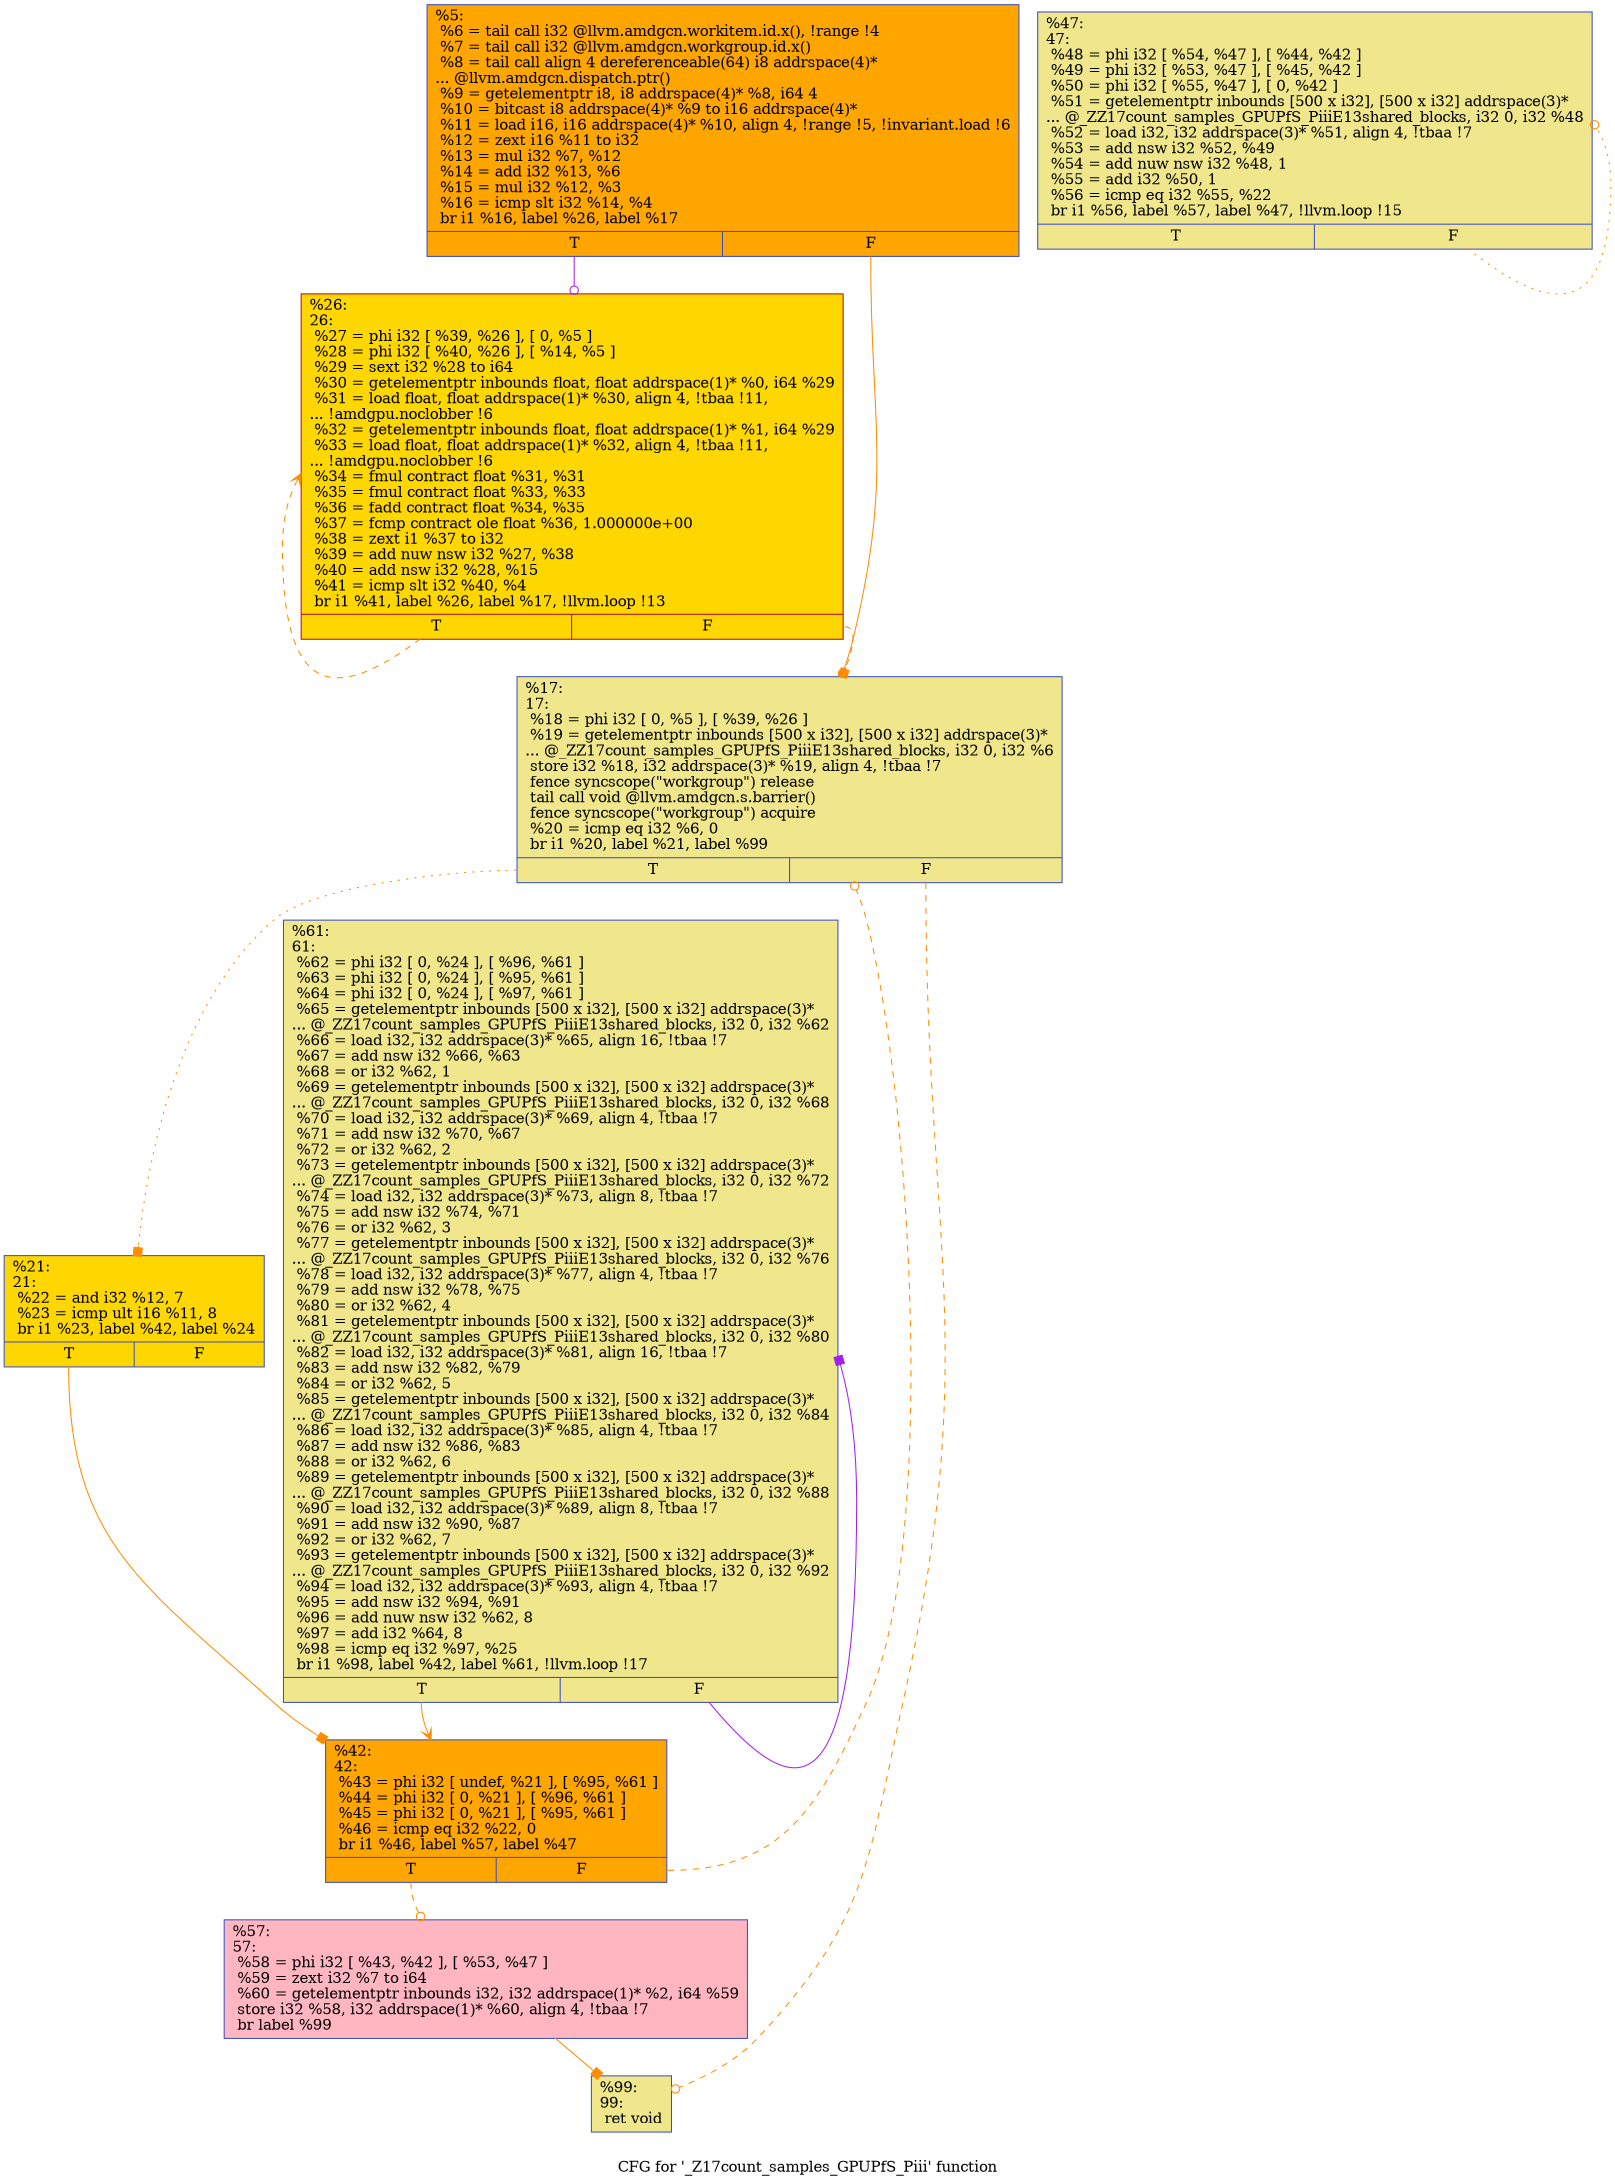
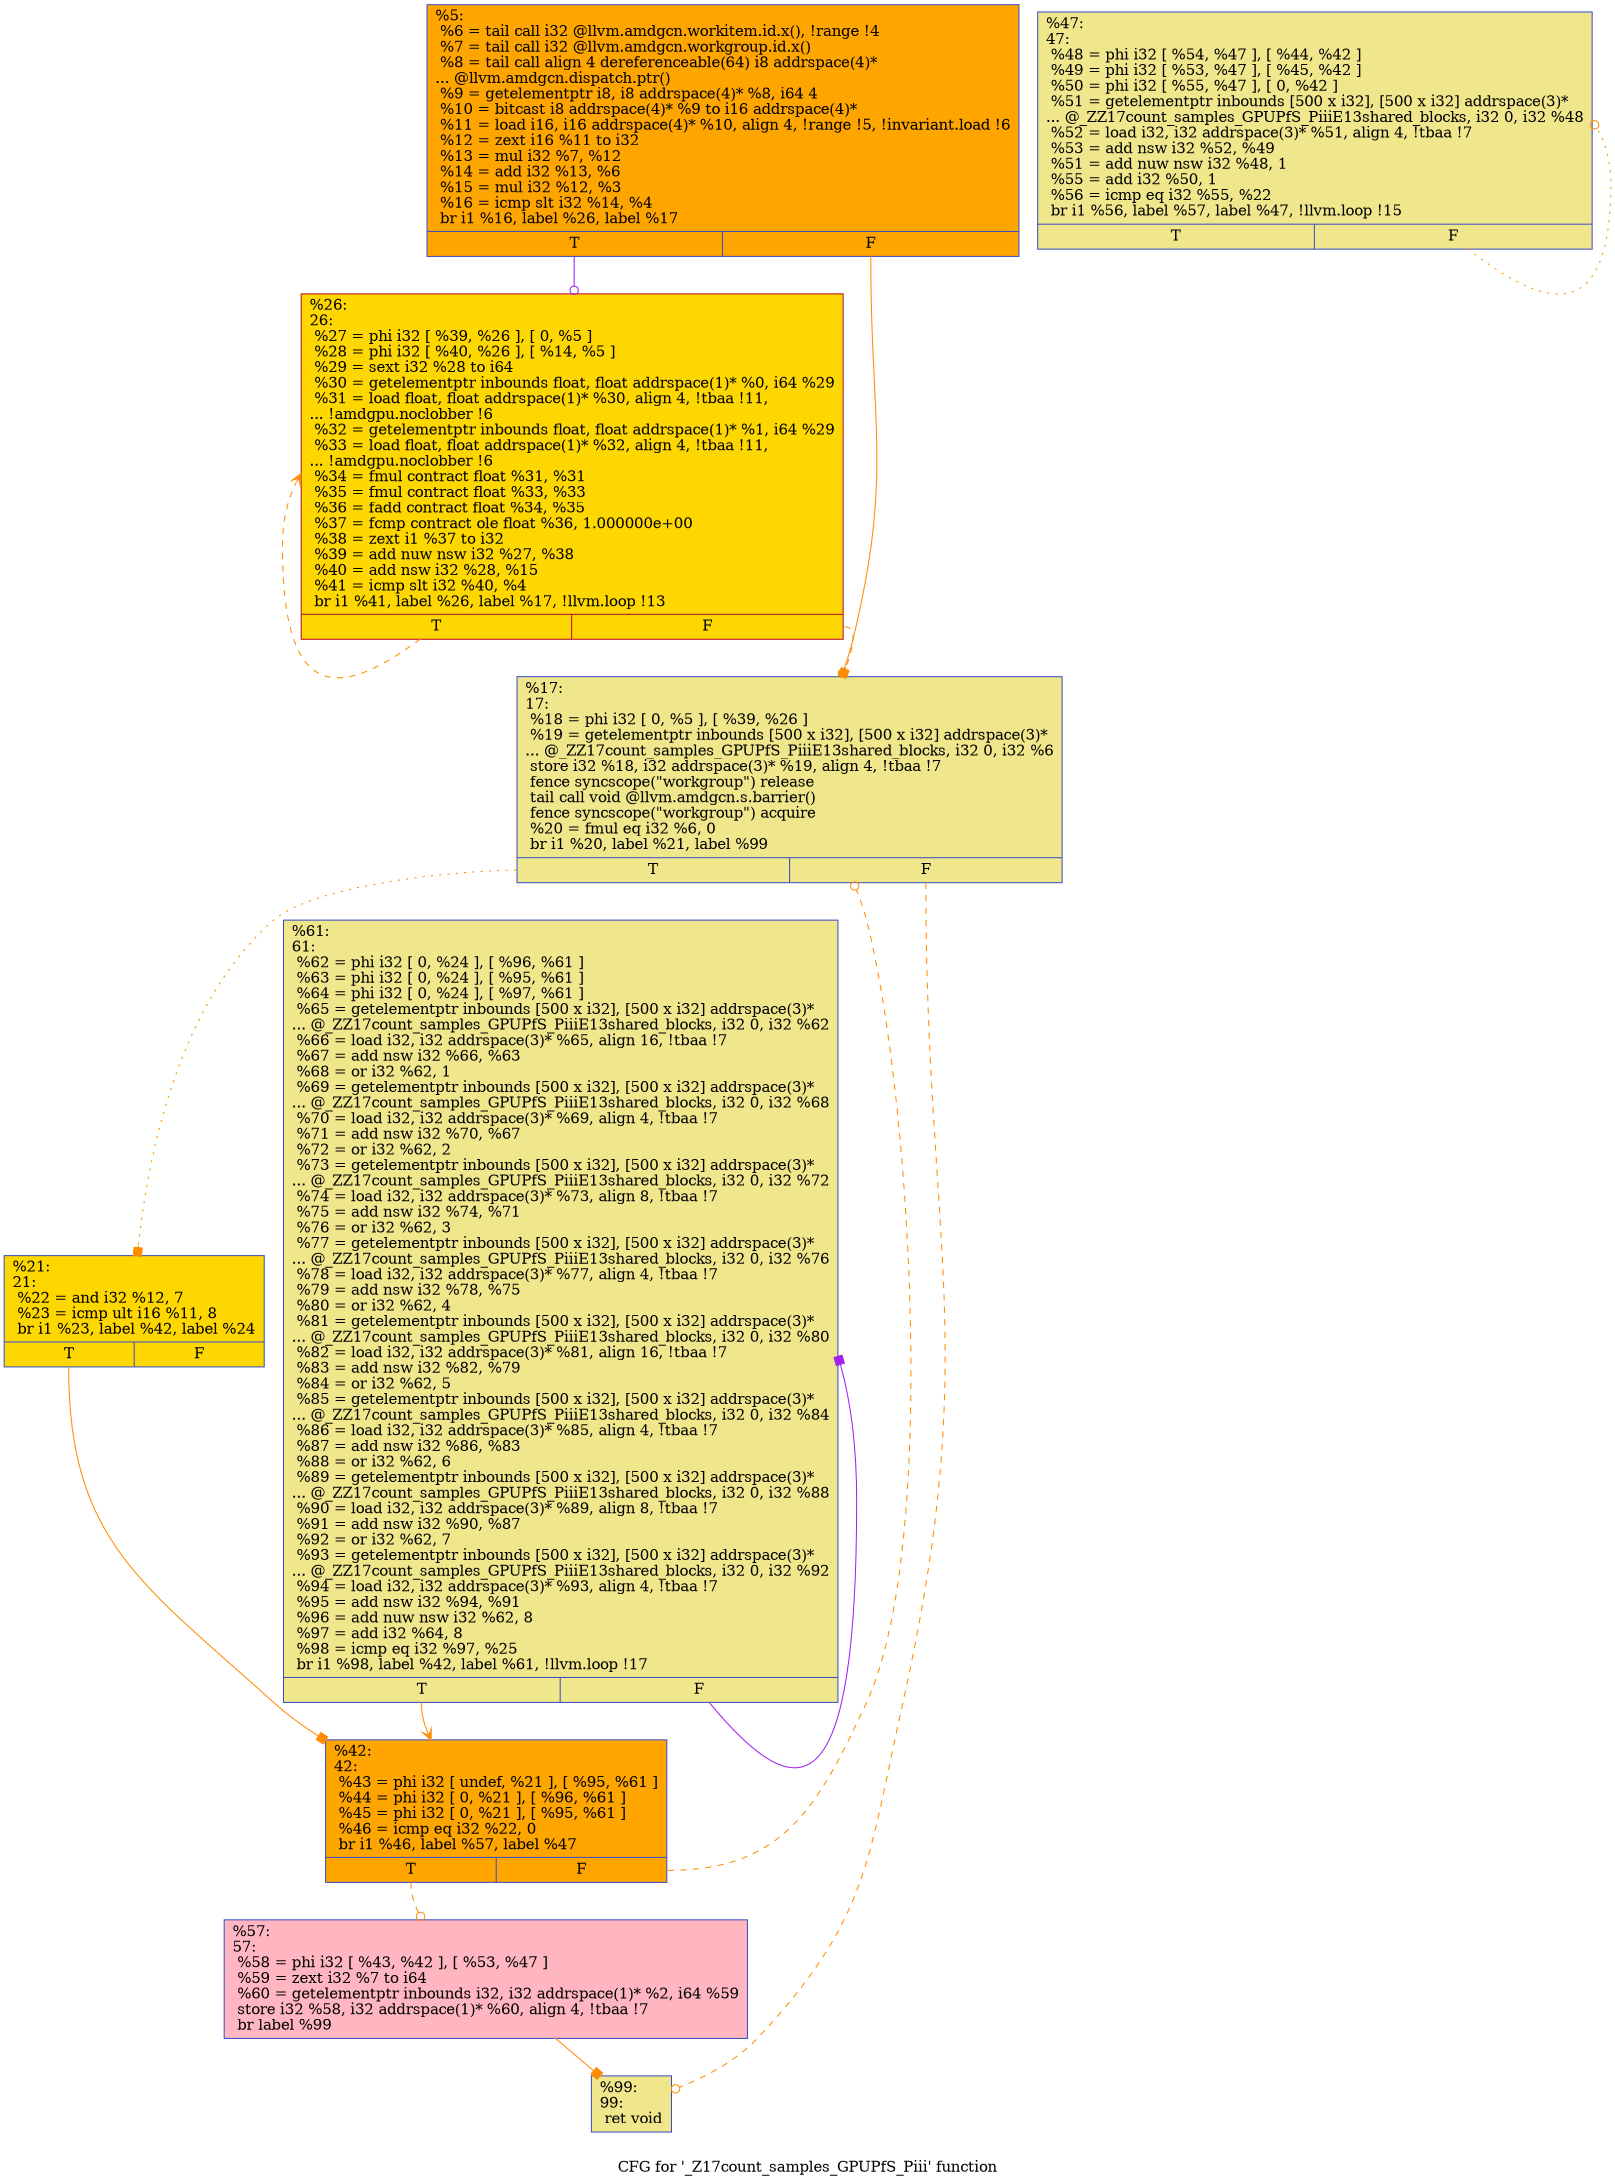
  digraph {
    label="CFG for '_Z17count_samples_GPUPfS_Piii' function"
    node [color="#3d50c3ff" fillcolor=khaki shape=record style=filled]
    edge [arrowhead=odot color=darkorange style=solid tailport=s0]
    n1 [fillcolor=orange label="{%5:\l  %6 = tail call i32 @llvm.amdgcn.workitem.id.x(), !range !4\l  %7 = tail call i32 @llvm.amdgcn.workgroup.id.x()\l  %8 = tail call align 4 dereferenceable(64) i8 addrspace(4)*\l... @llvm.amdgcn.dispatch.ptr()\l  %9 = getelementptr i8, i8 addrspace(4)* %8, i64 4\l  %10 = bitcast i8 addrspace(4)* %9 to i16 addrspace(4)*\l  %11 = load i16, i16 addrspace(4)* %10, align 4, !range !5, !invariant.load !6\l  %12 = zext i16 %11 to i32\l  %13 = mul i32 %7, %12\l  %14 = add i32 %13, %6\l  %15 = mul i32 %12, %3\l  %16 = icmp slt i32 %14, %4\l  br i1 %16, label %26, label %17\l|{<s0>T|<s1>F}}"]
    n2 [color="#b70d28ff" fillcolor=gold label="{%26:\l26:                                               \l  %27 = phi i32 [ %39, %26 ], [ 0, %5 ]\l  %28 = phi i32 [ %40, %26 ], [ %14, %5 ]\l  %29 = sext i32 %28 to i64\l  %30 = getelementptr inbounds float, float addrspace(1)* %0, i64 %29\l  %31 = load float, float addrspace(1)* %30, align 4, !tbaa !11,\l... !amdgpu.noclobber !6\l  %32 = getelementptr inbounds float, float addrspace(1)* %1, i64 %29\l  %33 = load float, float addrspace(1)* %32, align 4, !tbaa !11,\l... !amdgpu.noclobber !6\l  %34 = fmul contract float %31, %31\l  %35 = fmul contract float %33, %33\l  %36 = fadd contract float %34, %35\l  %37 = fcmp contract ole float %36, 1.000000e+00\l  %38 = zext i1 %37 to i32\l  %39 = add nuw nsw i32 %27, %38\l  %40 = add nsw i32 %28, %15\l  %41 = icmp slt i32 %40, %4\l  br i1 %41, label %26, label %17, !llvm.loop !13\l|{<s0>T|<s1>F}}"]
-   n3 [label="{%17:\l17:                                               \l  %18 = phi i32 [ 0, %5 ], [ %39, %26 ]\l  %19 = getelementptr inbounds [500 x i32], [500 x i32] addrspace(3)*\l... @_ZZ17count_samples_GPUPfS_PiiiE13shared_blocks, i32 0, i32 %6\l  store i32 %18, i32 addrspace(3)* %19, align 4, !tbaa !7\l  fence syncscope(\"workgroup\") release\l  tail call void @llvm.amdgcn.s.barrier()\l  fence syncscope(\"workgroup\") acquire\l  %20 = icmp eq i32 %6, 0\l  br i1 %20, label %21, label %99\l|{<s0>T|<s1>F}}"]
+   n3 [label="{%17:\l17:                                               \l  %18 = phi i32 [ 0, %5 ], [ %39, %26 ]\l  %19 = getelementptr inbounds [500 x i32], [500 x i32] addrspace(3)*\l... @_ZZ17count_samples_GPUPfS_PiiiE13shared_blocks, i32 0, i32 %6\l  store i32 %18, i32 addrspace(3)* %19, align 4, !tbaa !7\l  fence syncscope(\"workgroup\") release\l  tail call void @llvm.amdgcn.s.barrier()\l  fence syncscope(\"workgroup\") acquire\l  %20 = fmul eq i32 %6, 0\l  br i1 %20, label %21, label %99\l|{<s0>T|<s1>F}}"]
    n4 [fillcolor=gold label="{%21:\l21:                                               \l  %22 = and i32 %12, 7\l  %23 = icmp ult i16 %11, 8\l  br i1 %23, label %42, label %24\l|{<s0>T|<s1>F}}"]
    n5 [label="{%99:\l99:                                               \l  ret void\l}"]
    n6 [fillcolor=orange label="{%42:\l42:                                               \l  %43 = phi i32 [ undef, %21 ], [ %95, %61 ]\l  %44 = phi i32 [ 0, %21 ], [ %96, %61 ]\l  %45 = phi i32 [ 0, %21 ], [ %95, %61 ]\l  %46 = icmp eq i32 %22, 0\l  br i1 %46, label %57, label %47\l|{<s0>T|<s1>F}}"]
    n7 [fillcolor=lightpink label="{%57:\l57:                                               \l  %58 = phi i32 [ %43, %42 ], [ %53, %47 ]\l  %59 = zext i32 %7 to i64\l  %60 = getelementptr inbounds i32, i32 addrspace(1)* %2, i64 %59\l  store i32 %58, i32 addrspace(1)* %60, align 4, !tbaa !7\l  br label %99\l}"]
-   n8 [label="{%47:\l47:                                               \l  %48 = phi i32 [ %54, %47 ], [ %44, %42 ]\l  %49 = phi i32 [ %53, %47 ], [ %45, %42 ]\l  %50 = phi i32 [ %55, %47 ], [ 0, %42 ]\l  %51 = getelementptr inbounds [500 x i32], [500 x i32] addrspace(3)*\l... @_ZZ17count_samples_GPUPfS_PiiiE13shared_blocks, i32 0, i32 %48\l  %52 = load i32, i32 addrspace(3)* %51, align 4, !tbaa !7\l  %53 = add nsw i32 %52, %49\l  %54 = add nuw nsw i32 %48, 1\l  %55 = add i32 %50, 1\l  %56 = icmp eq i32 %55, %22\l  br i1 %56, label %57, label %47, !llvm.loop !15\l|{<s0>T|<s1>F}}"]
+   n8 [label="{%47:\l47:                                               \l  %48 = phi i32 [ %54, %47 ], [ %44, %42 ]\l  %49 = phi i32 [ %53, %47 ], [ %45, %42 ]\l  %50 = phi i32 [ %55, %47 ], [ 0, %42 ]\l  %51 = getelementptr inbounds [500 x i32], [500 x i32] addrspace(3)*\l... @_ZZ17count_samples_GPUPfS_PiiiE13shared_blocks, i32 0, i32 %48\l  %52 = load i32, i32 addrspace(3)* %51, align 4, !tbaa !7\l  %53 = add nsw i32 %52, %49\l  %51 = add nuw nsw i32 %48, 1\l  %55 = add i32 %50, 1\l  %56 = icmp eq i32 %55, %22\l  br i1 %56, label %57, label %47, !llvm.loop !15\l|{<s0>T|<s1>F}}"]
    n9 [label="{%61:\l61:                                               \l  %62 = phi i32 [ 0, %24 ], [ %96, %61 ]\l  %63 = phi i32 [ 0, %24 ], [ %95, %61 ]\l  %64 = phi i32 [ 0, %24 ], [ %97, %61 ]\l  %65 = getelementptr inbounds [500 x i32], [500 x i32] addrspace(3)*\l... @_ZZ17count_samples_GPUPfS_PiiiE13shared_blocks, i32 0, i32 %62\l  %66 = load i32, i32 addrspace(3)* %65, align 16, !tbaa !7\l  %67 = add nsw i32 %66, %63\l  %68 = or i32 %62, 1\l  %69 = getelementptr inbounds [500 x i32], [500 x i32] addrspace(3)*\l... @_ZZ17count_samples_GPUPfS_PiiiE13shared_blocks, i32 0, i32 %68\l  %70 = load i32, i32 addrspace(3)* %69, align 4, !tbaa !7\l  %71 = add nsw i32 %70, %67\l  %72 = or i32 %62, 2\l  %73 = getelementptr inbounds [500 x i32], [500 x i32] addrspace(3)*\l... @_ZZ17count_samples_GPUPfS_PiiiE13shared_blocks, i32 0, i32 %72\l  %74 = load i32, i32 addrspace(3)* %73, align 8, !tbaa !7\l  %75 = add nsw i32 %74, %71\l  %76 = or i32 %62, 3\l  %77 = getelementptr inbounds [500 x i32], [500 x i32] addrspace(3)*\l... @_ZZ17count_samples_GPUPfS_PiiiE13shared_blocks, i32 0, i32 %76\l  %78 = load i32, i32 addrspace(3)* %77, align 4, !tbaa !7\l  %79 = add nsw i32 %78, %75\l  %80 = or i32 %62, 4\l  %81 = getelementptr inbounds [500 x i32], [500 x i32] addrspace(3)*\l... @_ZZ17count_samples_GPUPfS_PiiiE13shared_blocks, i32 0, i32 %80\l  %82 = load i32, i32 addrspace(3)* %81, align 16, !tbaa !7\l  %83 = add nsw i32 %82, %79\l  %84 = or i32 %62, 5\l  %85 = getelementptr inbounds [500 x i32], [500 x i32] addrspace(3)*\l... @_ZZ17count_samples_GPUPfS_PiiiE13shared_blocks, i32 0, i32 %84\l  %86 = load i32, i32 addrspace(3)* %85, align 4, !tbaa !7\l  %87 = add nsw i32 %86, %83\l  %88 = or i32 %62, 6\l  %89 = getelementptr inbounds [500 x i32], [500 x i32] addrspace(3)*\l... @_ZZ17count_samples_GPUPfS_PiiiE13shared_blocks, i32 0, i32 %88\l  %90 = load i32, i32 addrspace(3)* %89, align 8, !tbaa !7\l  %91 = add nsw i32 %90, %87\l  %92 = or i32 %62, 7\l  %93 = getelementptr inbounds [500 x i32], [500 x i32] addrspace(3)*\l... @_ZZ17count_samples_GPUPfS_PiiiE13shared_blocks, i32 0, i32 %92\l  %94 = load i32, i32 addrspace(3)* %93, align 4, !tbaa !7\l  %95 = add nsw i32 %94, %91\l  %96 = add nuw nsw i32 %62, 8\l  %97 = add i32 %64, 8\l  %98 = icmp eq i32 %97, %25\l  br i1 %98, label %42, label %61, !llvm.loop !17\l|{<s0>T|<s1>F}}"]
    n1 -> n2 [color=purple]
    n1 -> n3 [tailport=s1]
    n2 -> n2 [arrowhead=vee style=dashed]
    n2 -> n3 [arrowhead=box style=dashed tailport=s1]
    n3 -> n4 [arrowhead=box style=dotted]
    n3 -> n5 [style=dashed tailport=s1]
    n4 -> n6 [arrowhead=box]
    n6 -> n3 [style=dashed tailport=s1]
    n6 -> n7 [style=dashed]
    n7 -> n5 [arrowhead=box]
    n8 -> n8 [style=dotted tailport=s1]
    n9 -> n6 [arrowhead=vee]
    n9 -> n9 [arrowhead=box color=purple tailport=s1]
  }
